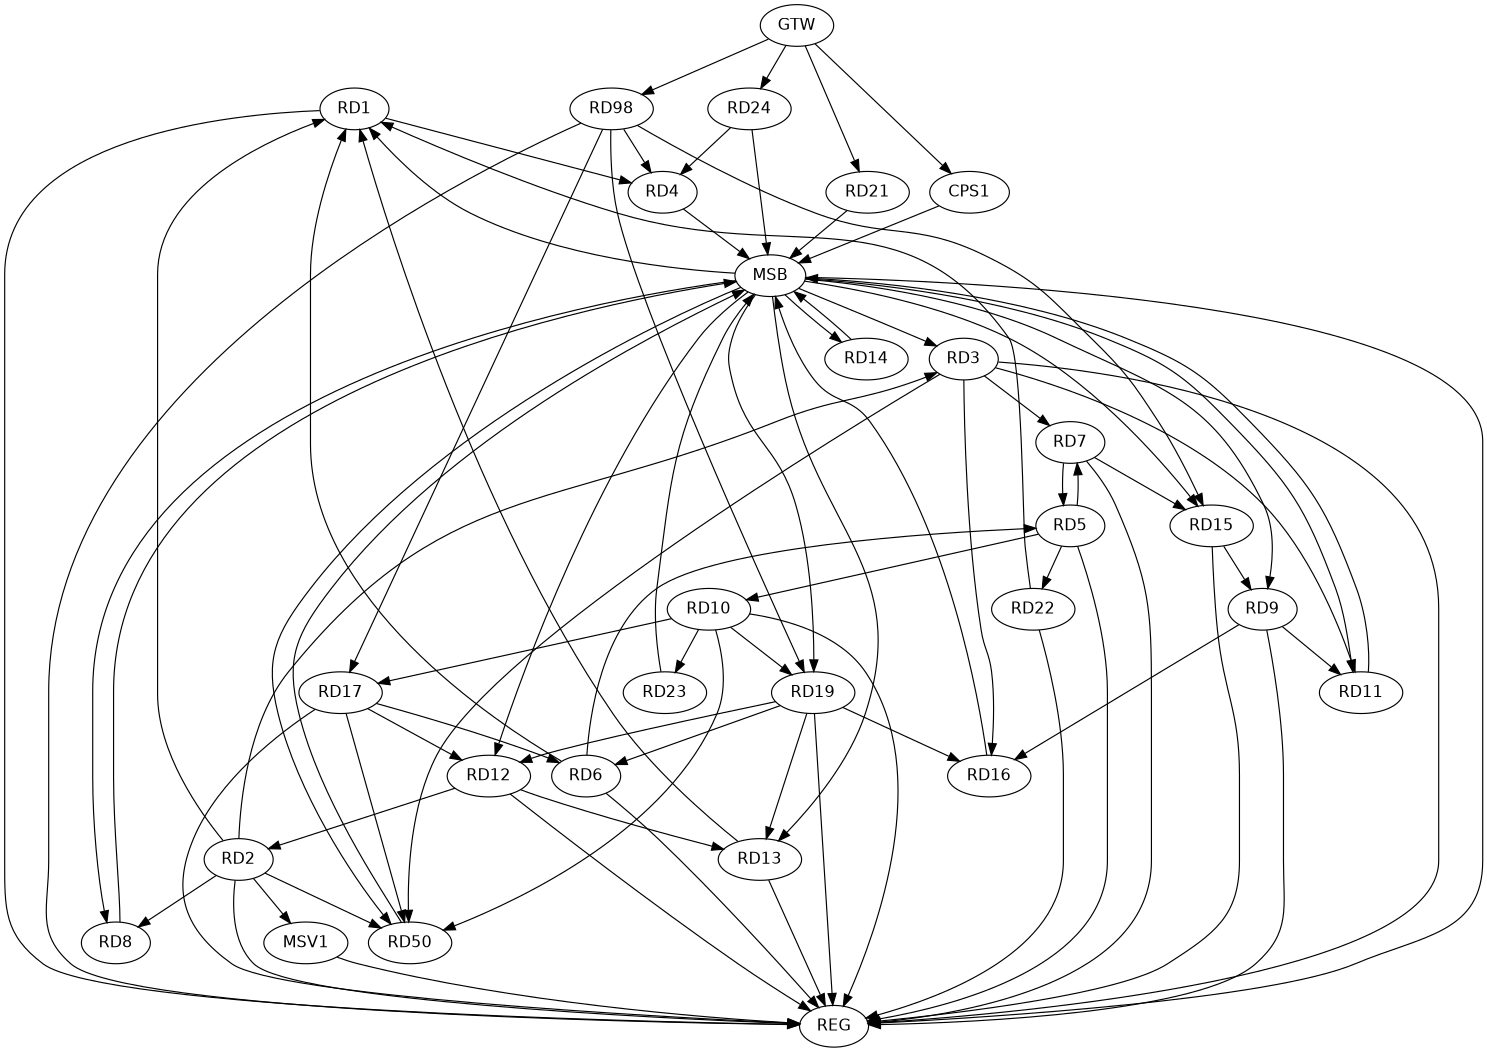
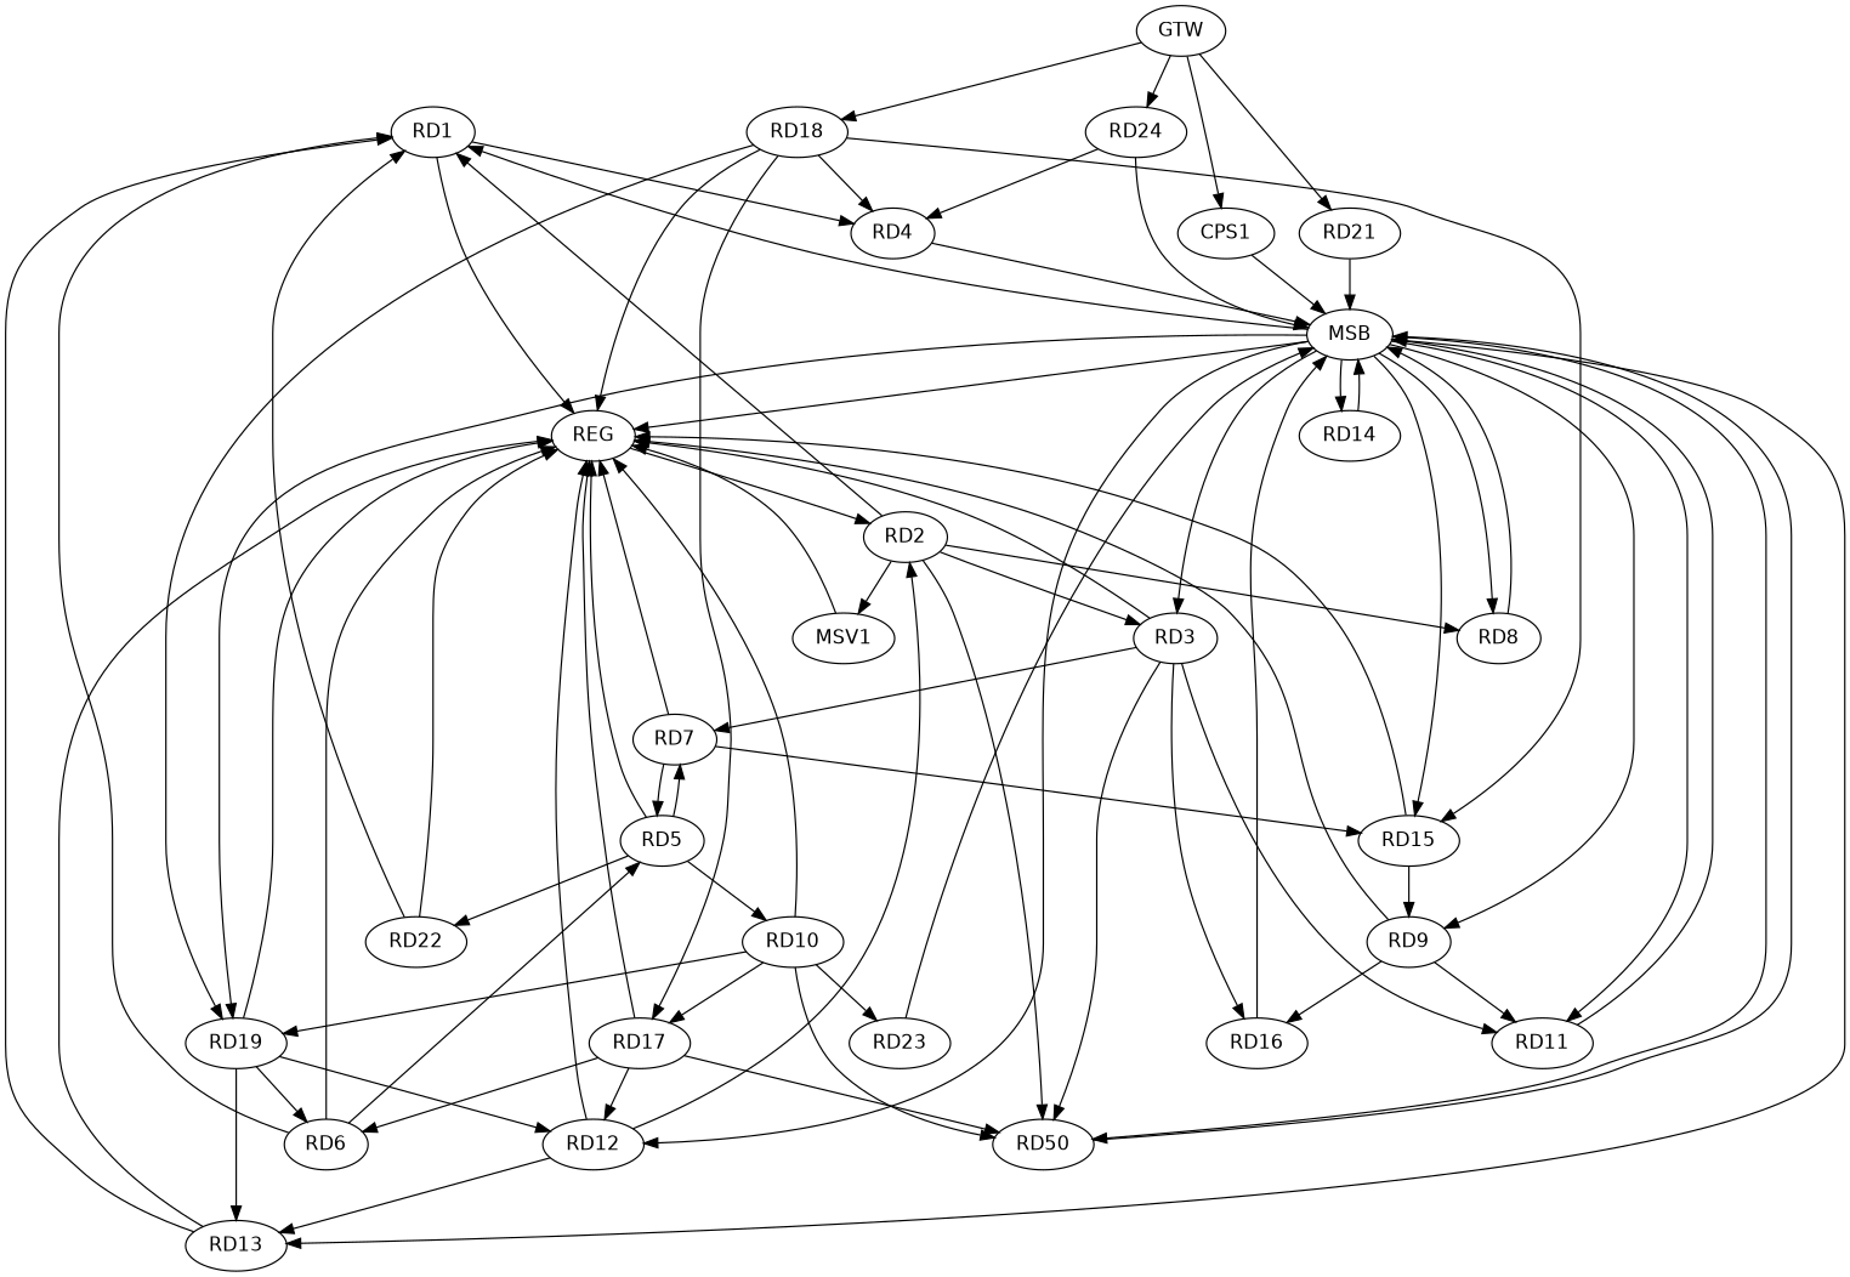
  strict digraph {
    fontname="DejaVu Sans"
    node [fontname="DejaVu Sans"]
    edge [fontname="DejaVu Sans"]
    n1 [label=RD1]
    n2 [label=RD4]
    n3 [label=REG]
    n4 [label=MSB]
    n5 [label=RD2]
    n6 [label=RD3]
    n7 [label=RD8]
    n8 [label=RD50]
    n9 [label=MSV1]
    n10 [label=RD7]
    n11 [label=RD11]
    n12 [label=RD16]
    n13 [label=RD5]
    n14 [label=RD15]
    n15 [label=RD9]
    n16 [label=RD19]
    n17 [label=RD12]
    n18 [label=RD13]
    n19 [label=RD14]
    n20 [label=RD10]
    n21 [label=RD22]
    n22 [label=RD17]
    n23 [label=RD23]
    n24 [label=RD6]
-   n25 [label=RD98]
+   n25 [label=RD18]
    n26 [label=RD21]
    n27 [label=RD24]
    n28 [label=CPS1]
    n29 [label=GTW]
    n1 -> n2
    n1 -> n3
    n2 -> n4
    n4 -> n1
    n4 -> n3
    n4 -> n6
    n4 -> n7
    n4 -> n8
    n4 -> n11
    n4 -> n14
    n4 -> n15
    n4 -> n16
    n4 -> n17
    n4 -> n18
    n4 -> n19
    n5 -> n1
-   n5 -> n3
+   n3 -> n5
    n5 -> n6
    n5 -> n7
    n5 -> n8
    n5 -> n9
    n6 -> n3
    n6 -> n8
    n6 -> n10
    n6 -> n11
    n6 -> n12
    n7 -> n4
    n8 -> n4
    n9 -> n3
    n10 -> n3
    n10 -> n13
    n10 -> n14
    n11 -> n4
    n12 -> n4
    n13 -> n3
    n13 -> n10
    n13 -> n20
    n13 -> n21
    n14 -> n3
    n14 -> n15
    n15 -> n3
    n15 -> n11
    n15 -> n12
    n16 -> n3
-   n16 -> n12
    n16 -> n17
    n16 -> n18
    n16 -> n24
    n17 -> n3
    n17 -> n5
    n17 -> n18
    n18 -> n1
    n18 -> n3
    n19 -> n4
    n20 -> n3
    n20 -> n8
    n20 -> n16
    n20 -> n22
    n20 -> n23
    n21 -> n1
    n21 -> n3
    n22 -> n3
    n22 -> n8
    n22 -> n17
    n22 -> n24
    n23 -> n4
    n24 -> n1
    n24 -> n3
    n24 -> n13
    n25 -> n2
    n25 -> n3
    n25 -> n14
    n25 -> n16
    n25 -> n22
    n26 -> n4
    n27 -> n2
    n27 -> n4
    n28 -> n4
    n29 -> n25
    n29 -> n26
    n29 -> n27
    n29 -> n28
  }
